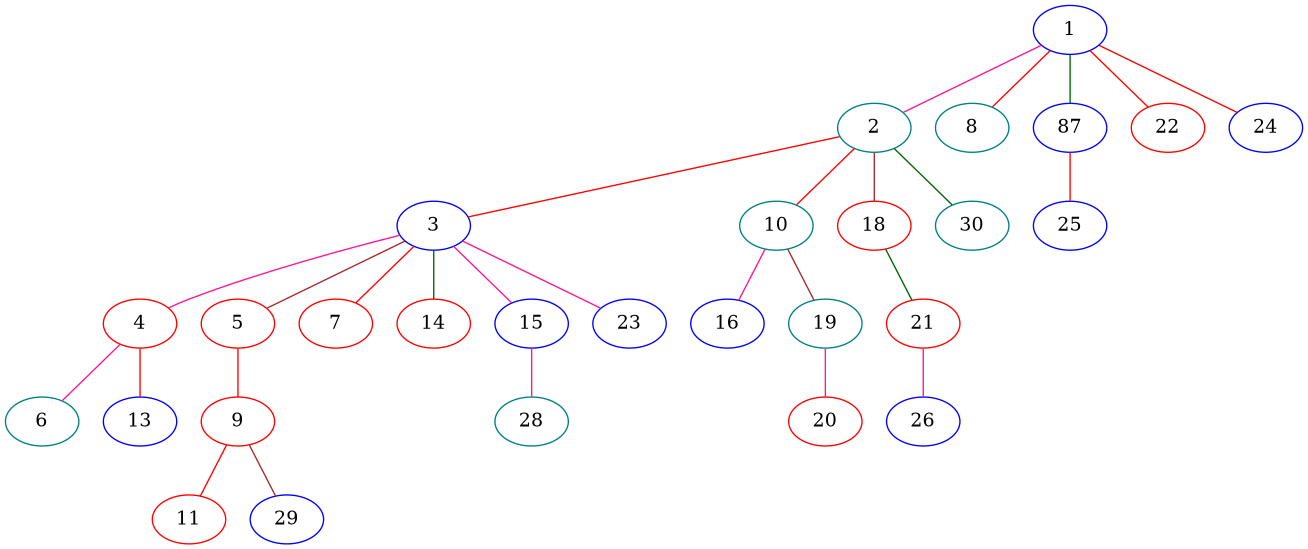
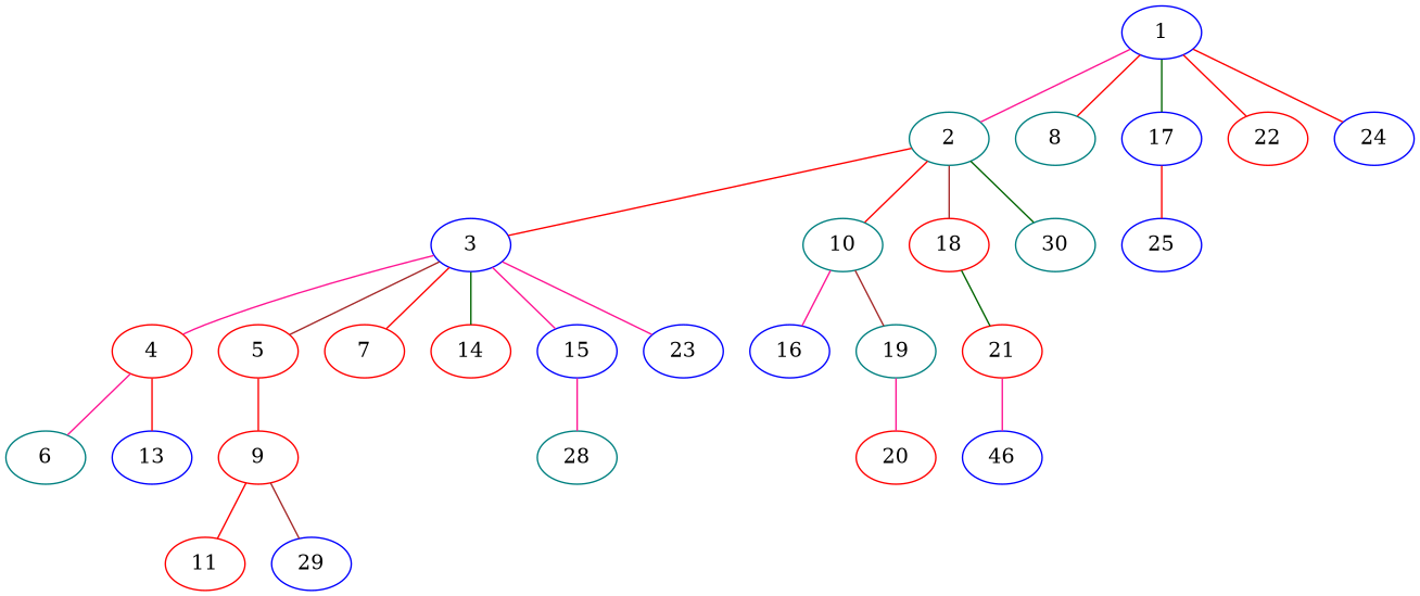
  graph {
    node [color=blue]
    edge [color=red]
    2 [color=teal]
    1
    8 [color=teal]
-   17 [label=87]
+   17
    22 [color=red]
    24
    3
    10 [color=teal]
    18 [color=red]
    30 [color=teal]
    25
    4 [color=red]
    5 [color=red]
    7 [color=red]
    14 [color=red]
    15
    23
    16
    19 [color=teal]
    21 [color=red]
    6 [color=teal]
    13
    9 [color=red]
    28 [color=teal]
    20 [color=red]
-   26
+   26 [label=46]
    11 [color=red]
    29
    2 -- 3
    2 -- 10
    2 -- 18 [color=brown]
    2 -- 30 [color=darkgreen]
    1 -- 2 [color=deeppink]
    1 -- 8
    1 -- 17 [color=darkgreen]
    1 -- 22
    1 -- 24
    17 -- 25
    3 -- 4 [color=deeppink]
    3 -- 5 [color=brown]
    3 -- 7
    3 -- 14 [color=darkgreen]
    3 -- 15 [color=deeppink]
    3 -- 23 [color=deeppink]
    10 -- 16 [color=deeppink]
    10 -- 19 [color=brown]
    18 -- 21 [color=darkgreen]
    4 -- 6 [color=deeppink]
    4 -- 13
    5 -- 9
    15 -- 28 [color=deeppink]
    19 -- 20 [color=deeppink]
    21 -- 26 [color=deeppink]
    9 -- 11
    9 -- 29 [color=brown]
  }
